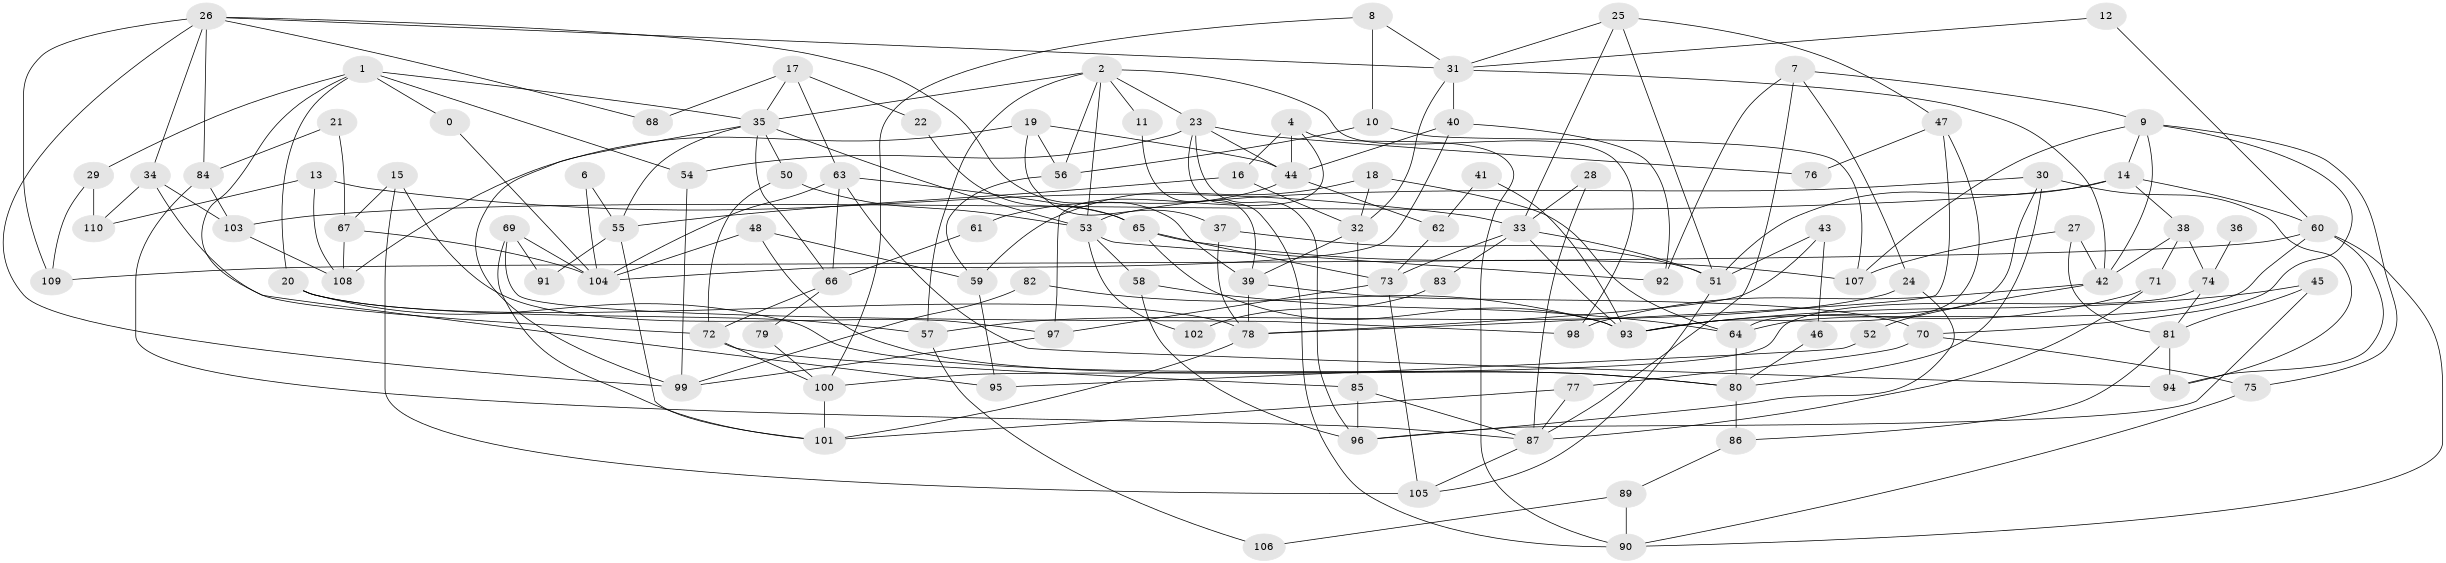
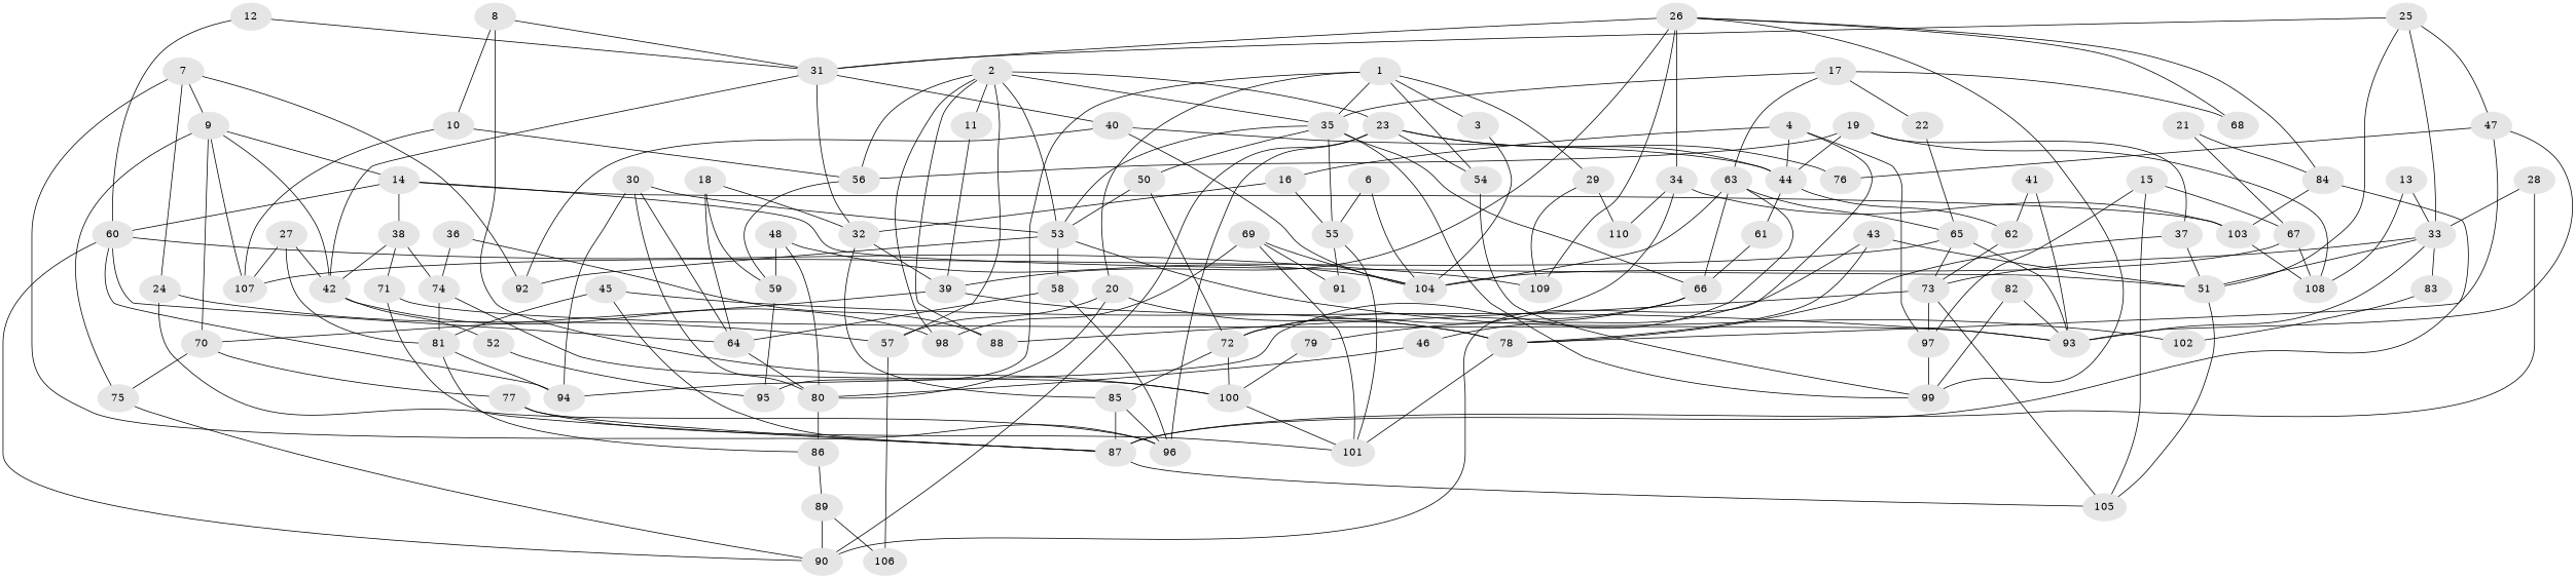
  graph {
    node [color=gray90 style=filled]
    1
-   3 [label=0]
+   3
    20
    29
    35
    54
    95
    104
    57
    78
    80
    110
    109
    53
    55
    99
    50
    66
    2
    11
    23
    56
+   88
    98
    39
    44
    90
    96
    76
    92
    102
    58
    59
    106
    4
    16
    97
    32
    62
    61
    15
    67
    105
    6
    91
    101
    7
    9
    24
    87
    14
    42
    70
    75
    107
    8
    10
    31
    100
    40
    60
    38
    51
    103
    52
    77
    12
    64
    94
    13
    33
    108
    73
    83
    93
    74
    71
    85
    17
    22
    63
    68
    65
    18
    19
    37
    21
    84
    25
    47
    26
    34
    72
    27
    81
    86
    28
    30
    79
    36
    41
    43
    46
    45
    48
    69
    89
    82
    1 -- 3
    1 -- 20
    1 -- 29
    1 -- 35
    1 -- 54
    1 -- 95
    3 -- 104
    20 -- 57
    20 -- 78
    20 -- 80
    29 -- 110
    29 -- 109
    35 -- 53
    35 -- 55
    35 -- 99
    35 -- 50
    35 -- 66
    54 -- 99
    57 -- 106
    78 -- 101
    80 -- 86
    53 -- 92
    53 -- 102
    53 -- 58
    55 -- 91
    55 -- 101
    50 -- 53
    50 -- 72
    66 -- 72
    66 -- 79
    2 -- 35
    2 -- 57
    2 -- 53
    2 -- 11
    2 -- 23
    2 -- 56
+   2 -- 88
    2 -- 98
    11 -- 39
    23 -- 54
    23 -- 44
    23 -- 90
    23 -- 96
    23 -- 76
    56 -- 59
    39 -- 78
    39 -- 70
    44 -- 62
    44 -- 61
    58 -- 96
    58 -- 64
    59 -- 95
    4 -- 44
    4 -- 90
    4 -- 16
    4 -- 97
    16 -- 55
    16 -- 32
    97 -- 99
    32 -- 39
    32 -- 85
    62 -- 73
    61 -- 66
    15 -- 97
    15 -- 67
    15 -- 105
    67 -- 104
    67 -- 108
    6 -- 104
    6 -- 55
    7 -- 92
    7 -- 9
    7 -- 24
    7 -- 87
    9 -- 14
    9 -- 42
    9 -- 70
    9 -- 75
    9 -- 107
    24 -- 57
    24 -- 96
    87 -- 105
    14 -- 60
    14 -- 38
    14 -- 51
    14 -- 103
    42 -- 98
    42 -- 52
    70 -- 75
    70 -- 77
    75 -- 90
    8 -- 10
    8 -- 31
    8 -- 100
    10 -- 56
    10 -- 107
    31 -- 32
    31 -- 42
    31 -- 40
    100 -- 101
    40 -- 104
    40 -- 44
    40 -- 92
    60 -- 109
    60 -- 90
    60 -- 64
    60 -- 94
    38 -- 42
    38 -- 74
    38 -- 71
    51 -- 105
    103 -- 108
    52 -- 95
    77 -- 101
    77 -- 87
    12 -- 31
    12 -- 60
    64 -- 80
-   13 -- 110
    13 -- 33
    13 -- 108
    33 -- 51
    33 -- 73
    33 -- 83
    33 -- 93
+   73 -- 88
    73 -- 97
    73 -- 105
    83 -- 102
    74 -- 100
    74 -- 81
    71 -- 87
    71 -- 93
    85 -- 96
    85 -- 87
    17 -- 35
    17 -- 22
    17 -- 63
    17 -- 68
    22 -- 65
    63 -- 104
    63 -- 66
    63 -- 94
    63 -- 65
    65 -- 107
    65 -- 73
    65 -- 93
    18 -- 59
    18 -- 32
    18 -- 64
    19 -- 56
    19 -- 44
    19 -- 108
    19 -- 37
    37 -- 78
    37 -- 51
    21 -- 67
    21 -- 84
    84 -- 87
    84 -- 103
    25 -- 31
    25 -- 51
    25 -- 33
    25 -- 47
    47 -- 78
    47 -- 76
    47 -- 93
    26 -- 109
    26 -- 99
    26 -- 39
    26 -- 31
    26 -- 68
    26 -- 84
    26 -- 34
    34 -- 110
    34 -- 103
    34 -- 72
    72 -- 100
    72 -- 85
    27 -- 42
    27 -- 107
    27 -- 81
    81 -- 94
    81 -- 86
    86 -- 89
    28 -- 87
    28 -- 33
    30 -- 80
    30 -- 53
    30 -- 64
    30 -- 94
    79 -- 100
+   36 -- 88
    36 -- 74
    41 -- 62
    41 -- 93
    43 -- 78
    43 -- 51
    43 -- 46
    46 -- 80
    45 -- 96
    45 -- 93
    45 -- 81
    48 -- 104
    48 -- 80
    48 -- 59
    69 -- 104
    69 -- 98
    69 -- 91
    69 -- 101
    89 -- 90
    89 -- 106
    82 -- 99
    82 -- 93
  }
